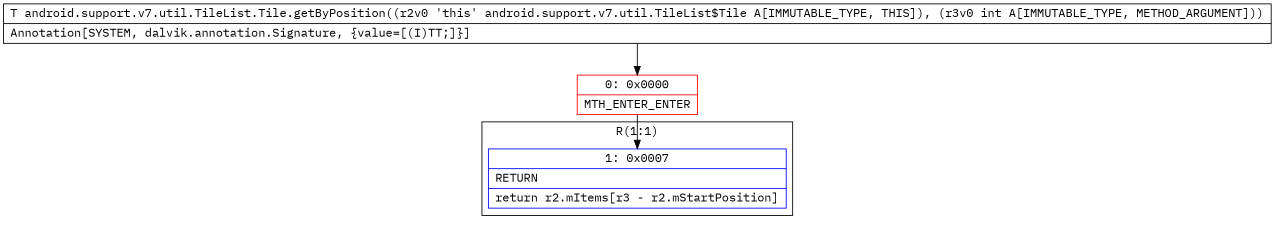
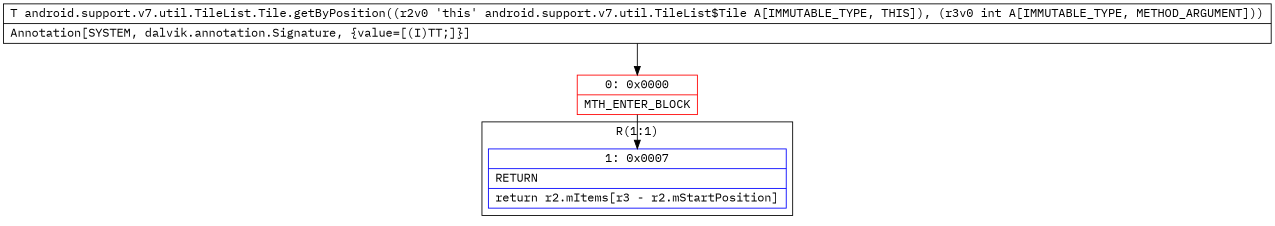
  digraph {
    fontname="IBM Plex Mono"
    node [shape=record fontname="IBM Plex Mono"]
    edge [fontname="IBM Plex Mono"]
    n1 [color=blue label="{1\:\ 0x0007|RETURN\l|return r2.mItems[r3 \- r2.mStartPosition]\l}"]
-   n2 [color=red label="{0\:\ 0x0000|MTH_ENTER_ENTER\l}"]
+   n2 [color=red label="{0\:\ 0x0000|MTH_ENTER_BLOCK\l}"]
    n3 [label="{T android.support.v7.util.TileList.Tile.getByPosition((r2v0 'this' android.support.v7.util.TileList$Tile A[IMMUTABLE_TYPE, THIS]), (r3v0 int A[IMMUTABLE_TYPE, METHOD_ARGUMENT]))  | Annotation[SYSTEM, dalvik.annotation.Signature, \{value=[(I)TT;]\}]\l}"]
    subgraph cluster_1 {
      label="R(1:1)"
      n1
    }
    n2 -> n1
    n3 -> n2
  }
